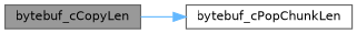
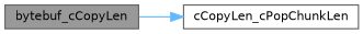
  digraph {
    rankdir=LR
    node [fontname=Helvetica fontsize=10 shape=box style=filled]
    n1 [color=gray40 fillcolor=grey60 fontcolor=black height=0.2 label=bytebuf_cCopyLen width=0.4]
-   n2 [color=grey40 fillcolor=white height=0.2 label=bytebuf_cPopChunkLen width=0.4]
+   n2 [color=grey40 fillcolor=white height=0.2 label=cCopyLen_cPopChunkLen width=0.4]
    n1 -> n2 [color=steelblue1 fontname=Helvetica fontsize=10 labelfontname=Helvetica labelfontsize=10 style=solid arrowhead=normal]
  }
